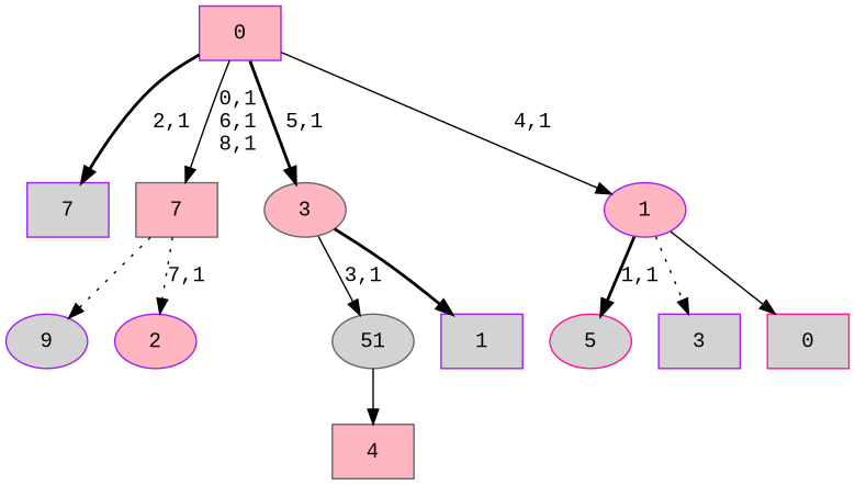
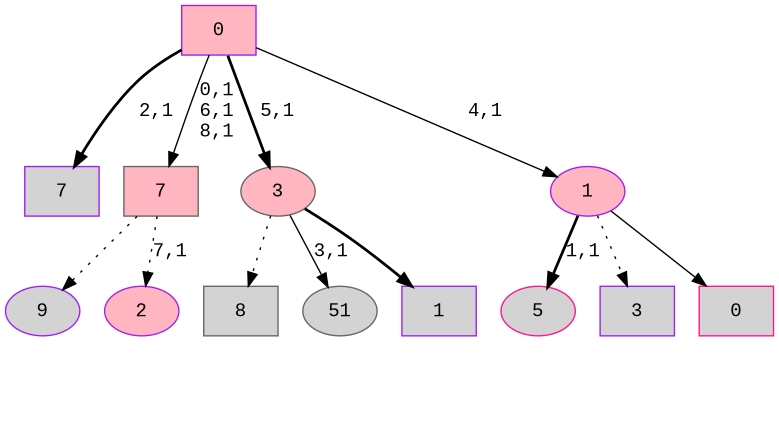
  digraph {
    fontname="Liberation Mono"
    node [color=purple fillcolor=lightgrey fontname="Liberation Mono" shape=box style=filled]
    edge [fontname="Liberation Mono" style=solid]
    n1 [label=9 shape=ellipse]
+   n2 [color=gray40 label=8]
    n3 [label=7]
    n4 [color=deeppink label=5 shape=ellipse]
-   n5 [color=gray40 fillcolor=lightpink label=4]
    n6 [color=gray40 label=51 shape=ellipse]
    n7 [label=3]
    n8 [fillcolor=lightpink label=2 shape=ellipse]
    7 [color=gray40 fillcolor=lightpink]
    n10 [label=1]
    3 [color=gray40 fillcolor=lightpink shape=ellipse]
    n12 [color=deeppink label=0]
    1 [fillcolor=lightpink shape=ellipse]
    0 [fillcolor=lightpink]
-   n6 -> n5
    7 -> n1 [style=dotted]
    7 -> n8 [label="7,1" style=dotted]
+   3 -> n2 [style=dotted]
    3 -> n6 [label="3,1"]
    3 -> n10 [style=bold]
    1 -> n4 [label="1,1" style=bold]
    1 -> n7 [style=dotted]
    1 -> n12
    0 -> n3 [label="2,1" style=bold]
    0 -> 7 [label="0,1\n6,1\n8,1"]
    0 -> 3 [label="5,1" style=bold]
    0 -> 1 [label="4,1"]
  }
